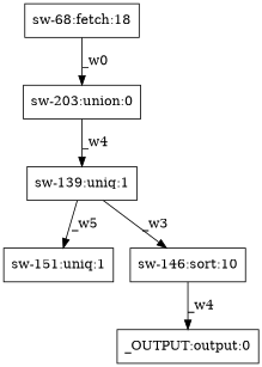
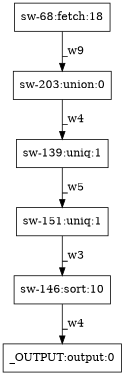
  digraph {
    node [shape=box]
    n1 [label="sw-203:union:0"]
    n2 [label="sw-139:uniq:1"]
    n3 [label="sw-151:uniq:1"]
    n4 [label="_OUTPUT:output:0"]
    n5 [label="sw-146:sort:10"]
    n6 [label="sw-68:fetch:18"]
    n1 -> n2 [label=_w4]
    n2 -> n3 [label=_w5]
-   n2 -> n5 [label=_w3]
+   n3 -> n5 [label=_w3]
    n5 -> n4 [label=_w4]
-   n6 -> n1 [label=_w0]
+   n6 -> n1 [label=_w9]
  }
